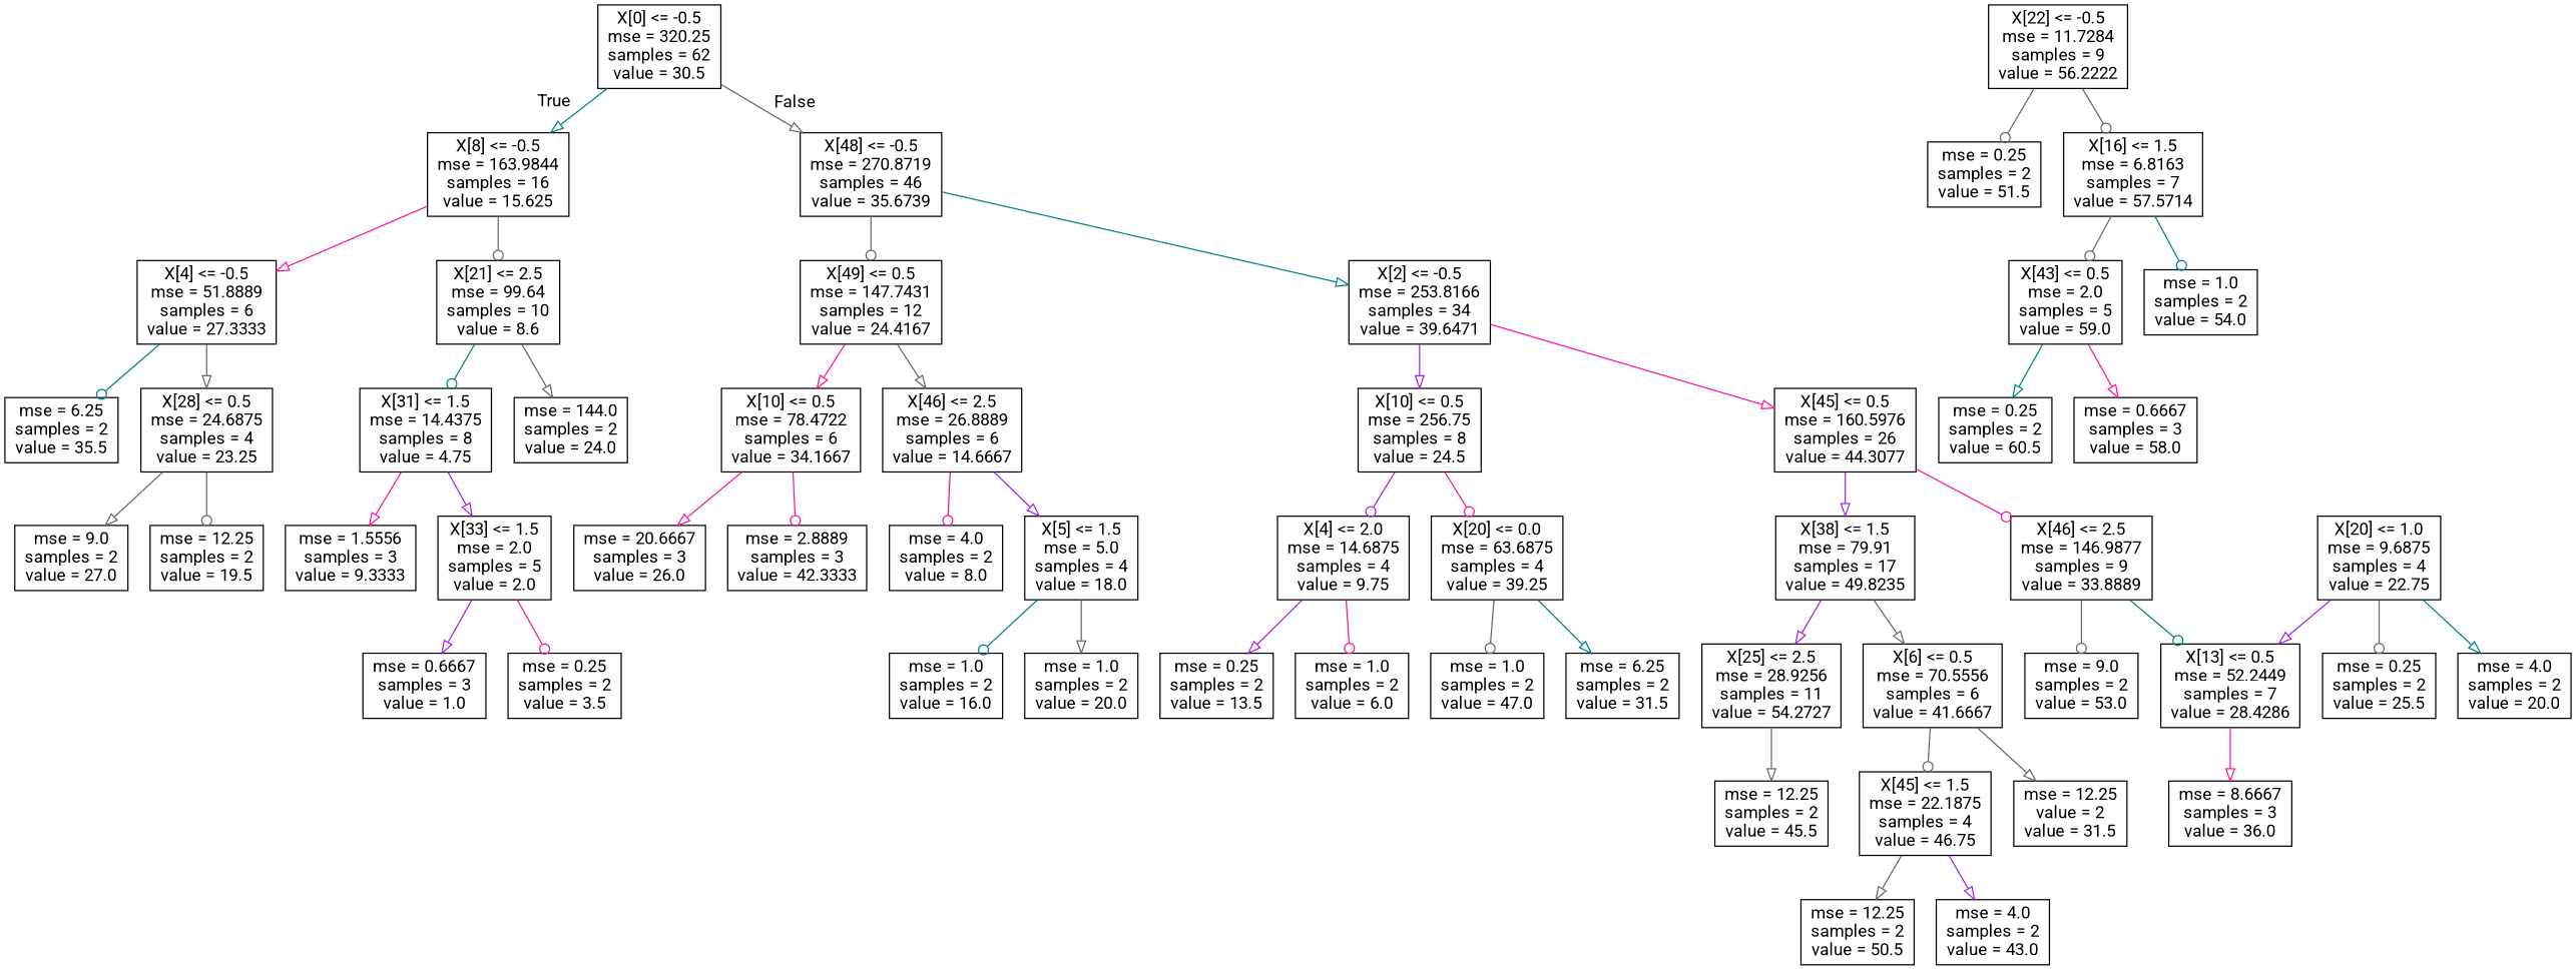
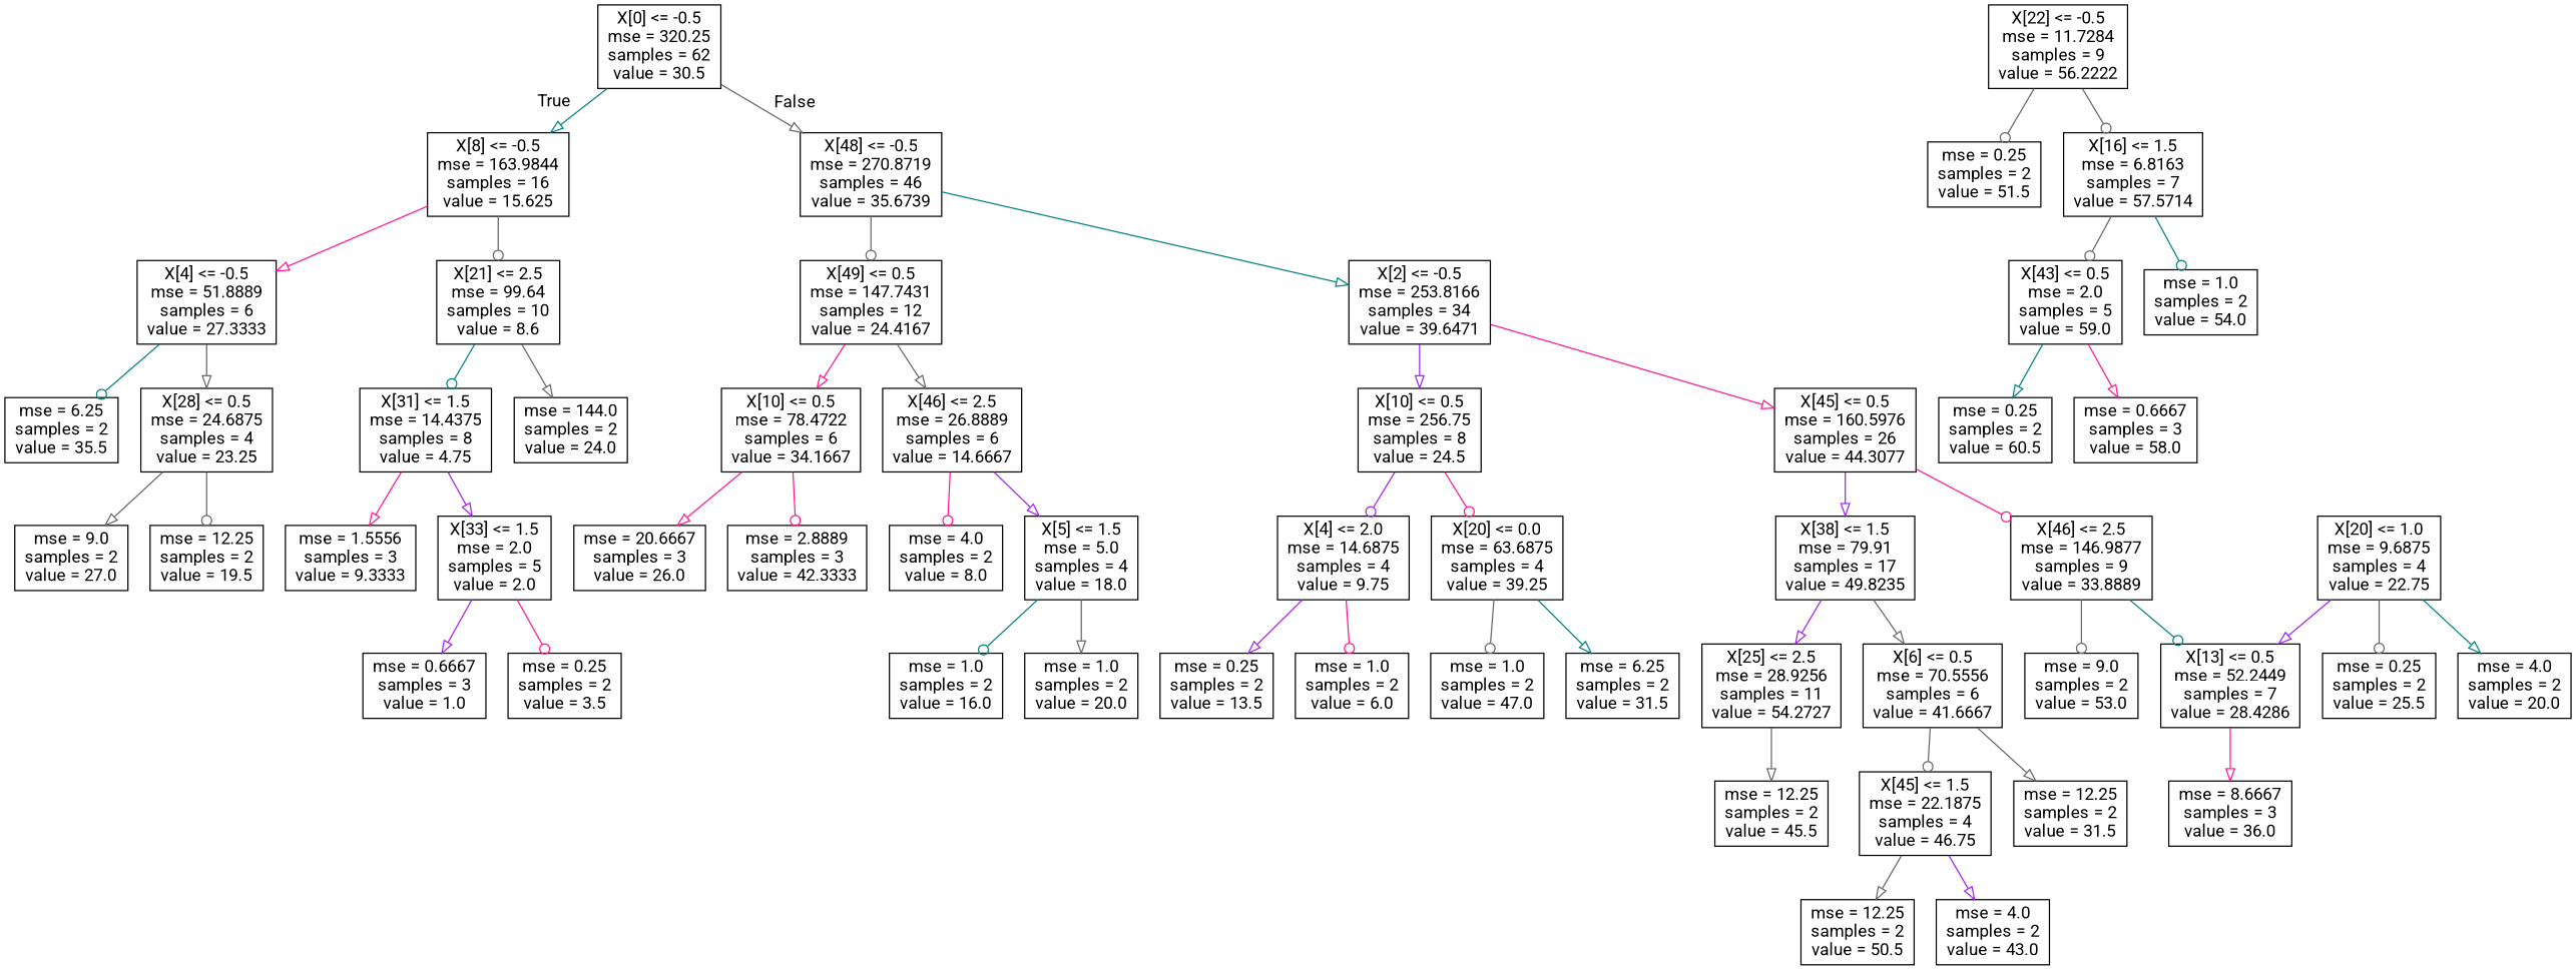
  digraph {
    fontname=Roboto
    node [fontname=Roboto shape=box]
    edge [arrowhead=onormal color=gray40 fontname=Roboto]
    n1 [label="X[0] <= -0.5\nmse = 320.25\nsamples = 62\nvalue = 30.5"]
    n2 [label="X[8] <= -0.5\nmse = 163.9844\nsamples = 16\nvalue = 15.625"]
    n3 [label="X[48] <= -0.5\nmse = 270.8719\nsamples = 46\nvalue = 35.6739"]
    n4 [label="X[4] <= -0.5\nmse = 51.8889\nsamples = 6\nvalue = 27.3333"]
    n5 [label="X[21] <= 2.5\nmse = 99.64\nsamples = 10\nvalue = 8.6"]
    n6 [label="X[49] <= 0.5\nmse = 147.7431\nsamples = 12\nvalue = 24.4167"]
    n7 [label="X[2] <= -0.5\nmse = 253.8166\nsamples = 34\nvalue = 39.6471"]
    n8 [label="mse = 6.25\nsamples = 2\nvalue = 35.5"]
    n9 [label="X[28] <= 0.5\nmse = 24.6875\nsamples = 4\nvalue = 23.25"]
    n10 [label="X[31] <= 1.5\nmse = 14.4375\nsamples = 8\nvalue = 4.75"]
    n11 [label="mse = 144.0\nsamples = 2\nvalue = 24.0"]
    n12 [label="mse = 12.25\nsamples = 2\nvalue = 19.5"]
    n13 [label="mse = 9.0\nsamples = 2\nvalue = 27.0"]
    n14 [label="X[33] <= 1.5\nmse = 2.0\nsamples = 5\nvalue = 2.0"]
    n15 [label="mse = 1.5556\nsamples = 3\nvalue = 9.3333"]
    n16 [label="mse = 0.6667\nsamples = 3\nvalue = 1.0"]
    n17 [label="mse = 0.25\nsamples = 2\nvalue = 3.5"]
    n18 [label="X[10] <= 0.5\nmse = 78.4722\nsamples = 6\nvalue = 34.1667"]
    n19 [label="X[46] <= 2.5\nmse = 26.8889\nsamples = 6\nvalue = 14.6667"]
    n20 [label="X[10] <= 0.5\nmse = 256.75\nsamples = 8\nvalue = 24.5"]
    n21 [label="X[45] <= 0.5\nmse = 160.5976\nsamples = 26\nvalue = 44.3077"]
    n22 [label="mse = 2.8889\nsamples = 3\nvalue = 42.3333"]
    n23 [label="mse = 20.6667\nsamples = 3\nvalue = 26.0"]
    n24 [label="X[5] <= 1.5\nmse = 5.0\nsamples = 4\nvalue = 18.0"]
    n25 [label="mse = 4.0\nsamples = 2\nvalue = 8.0"]
    n26 [label="mse = 1.0\nsamples = 2\nvalue = 16.0"]
    n27 [label="mse = 1.0\nsamples = 2\nvalue = 20.0"]
    n28 [label="X[20] <= 0.0\nmse = 63.6875\nsamples = 4\nvalue = 39.25"]
    n29 [label="X[4] <= 2.0\nmse = 14.6875\nsamples = 4\nvalue = 9.75"]
    n30 [label="X[46] <= 2.5\nmse = 146.9877\nsamples = 9\nvalue = 33.8889"]
    n31 [label="X[38] <= 1.5\nmse = 79.91\nsamples = 17\nvalue = 49.8235"]
    n32 [label="mse = 1.0\nsamples = 2\nvalue = 47.0"]
    n33 [label="mse = 6.25\nsamples = 2\nvalue = 31.5"]
    n34 [label="mse = 0.25\nsamples = 2\nvalue = 13.5"]
    n35 [label="mse = 1.0\nsamples = 2\nvalue = 6.0"]
    n36 [label="X[13] <= 0.5\nmse = 52.2449\nsamples = 7\nvalue = 28.4286"]
    n37 [label="mse = 9.0\nsamples = 2\nvalue = 53.0"]
    n38 [label="X[25] <= 2.5\nmse = 28.9256\nsamples = 11\nvalue = 54.2727"]
    n39 [label="X[6] <= 0.5\nmse = 70.5556\nsamples = 6\nvalue = 41.6667"]
    n40 [label="mse = 8.6667\nsamples = 3\nvalue = 36.0"]
    n41 [label="X[20] <= 1.0\nmse = 9.6875\nsamples = 4\nvalue = 22.75"]
    n42 [label="mse = 0.25\nsamples = 2\nvalue = 25.5"]
    n43 [label="mse = 4.0\nsamples = 2\nvalue = 20.0"]
    n44 [label="mse = 12.25\nsamples = 2\nvalue = 45.5"]
-   n45 [label="mse = 12.25\nvalue = 2\nvalue = 31.5"]
+   n45 [label="mse = 12.25\nsamples = 2\nvalue = 31.5"]
    n46 [label="X[45] <= 1.5\nmse = 22.1875\nsamples = 4\nvalue = 46.75"]
    n47 [label="X[22] <= -0.5\nmse = 11.7284\nsamples = 9\nvalue = 56.2222"]
    n48 [label="mse = 0.25\nsamples = 2\nvalue = 51.5"]
    n49 [label="X[16] <= 1.5\nmse = 6.8163\nsamples = 7\nvalue = 57.5714"]
    n50 [label="X[43] <= 0.5\nmse = 2.0\nsamples = 5\nvalue = 59.0"]
    n51 [label="mse = 1.0\nsamples = 2\nvalue = 54.0"]
    n52 [label="mse = 0.25\nsamples = 2\nvalue = 60.5"]
    n53 [label="mse = 0.6667\nsamples = 3\nvalue = 58.0"]
    n54 [label="mse = 12.25\nsamples = 2\nvalue = 50.5"]
    n55 [label="mse = 4.0\nsamples = 2\nvalue = 43.0"]
    n1 -> n2 [color=teal headlabel=True labelangle=45 labeldistance=2.5]
    n1 -> n3 [headlabel=False labelangle=-45 labeldistance=2.5]
    n2 -> n4 [color=deeppink]
    n2 -> n5 [arrowhead=odot]
    n3 -> n6 [arrowhead=odot]
    n3 -> n7 [color=teal]
    n4 -> n8 [arrowhead=odot color=teal]
    n4 -> n9
    n5 -> n10 [arrowhead=odot color=teal]
    n5 -> n11
    n6 -> n18 [color=deeppink]
    n6 -> n19
    n7 -> n20 [color=purple]
    n7 -> n21 [color=deeppink]
    n9 -> n12 [arrowhead=odot]
    n9 -> n13
    n10 -> n14 [color=purple]
    n10 -> n15 [color=deeppink]
    n14 -> n16 [color=purple]
    n14 -> n17 [arrowhead=odot color=deeppink]
    n18 -> n22 [arrowhead=odot color=deeppink]
    n18 -> n23 [color=deeppink]
    n19 -> n24 [color=purple]
    n19 -> n25 [arrowhead=odot color=deeppink]
    n20 -> n28 [arrowhead=odot color=deeppink]
    n20 -> n29 [arrowhead=odot color=purple]
    n21 -> n30 [arrowhead=odot color=deeppink]
    n21 -> n31 [color=purple]
    n24 -> n26 [arrowhead=odot color=teal]
    n24 -> n27
    n28 -> n32 [arrowhead=odot]
    n28 -> n33 [color=teal]
    n29 -> n34 [color=purple]
    n29 -> n35 [arrowhead=odot color=deeppink]
    n30 -> n36 [arrowhead=odot color=teal]
    n30 -> n37 [arrowhead=odot]
    n31 -> n38 [color=purple]
    n31 -> n39
    n36 -> n40 [color=deeppink]
    n38 -> n44
    n39 -> n45
    n39 -> n46 [arrowhead=odot]
    n41 -> n36 [color=purple]
    n41 -> n42 [arrowhead=odot]
    n41 -> n43 [color=teal]
    n46 -> n54
    n46 -> n55 [color=purple]
    n47 -> n48 [arrowhead=odot]
    n47 -> n49 [arrowhead=odot]
    n49 -> n50 [arrowhead=odot]
    n49 -> n51 [arrowhead=odot color=teal]
    n50 -> n52 [color=teal]
    n50 -> n53 [color=deeppink]
  }
